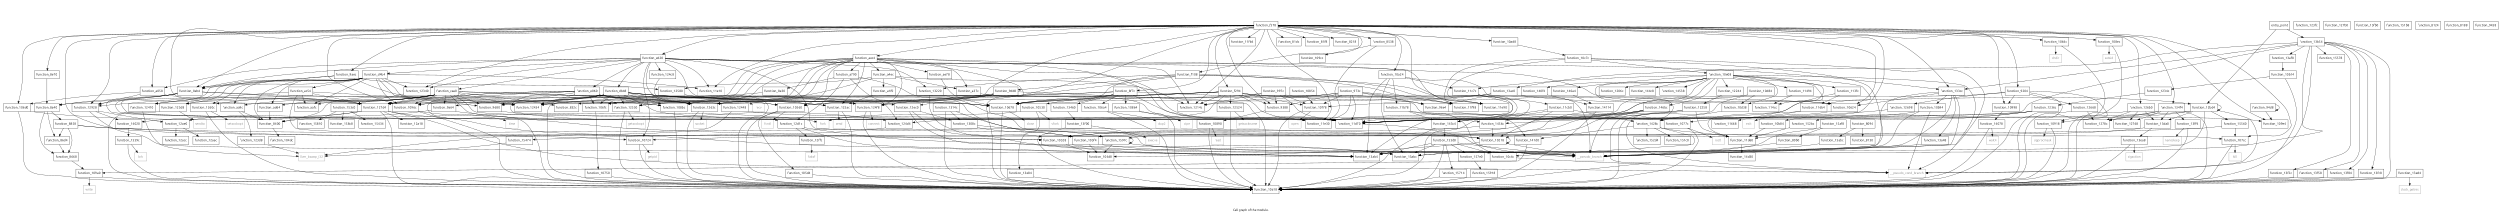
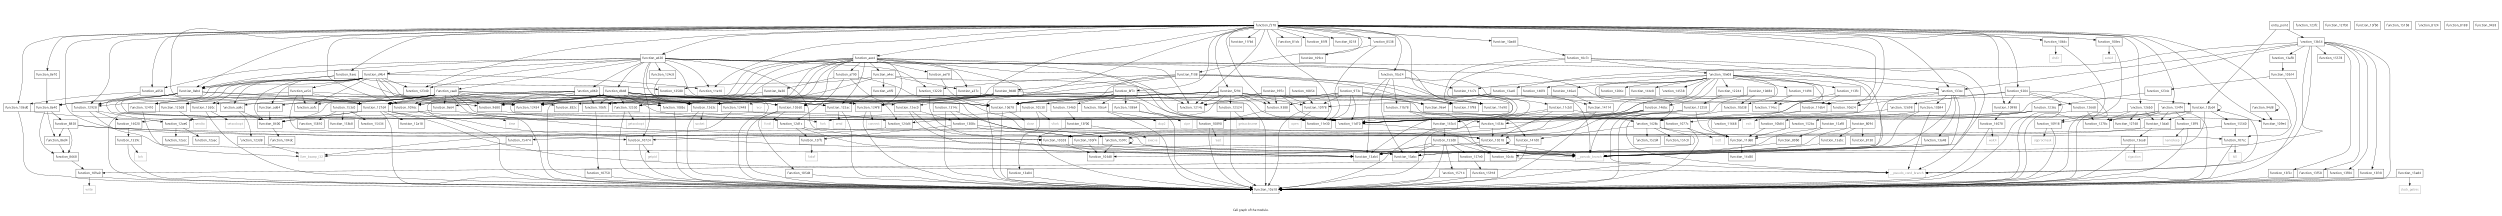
  digraph {
    fontname=Ubuntu
    label="Call graph of the module."
    node [fontname=Ubuntu shape=record]
    edge [fontname=Ubuntu]
    n1 [label="{function_a058}"]
    n2 [label="{function_106d0}"]
    n3 [label="{function_127d4}"]
    n4 [label="{function_12928}"]
    n5 [label="{function_10a18}"]
    n6 [color=gray50 fontcolor=gray50 label="{fork}"]
    n7 [label="{function_13ab4}"]
    n8 [color=gray50 fontcolor=gray50 label="{__pseudo_cond_branch}"]
    n9 [label="{function_12a18}"]
    n10 [label="{function_12ae0}"]
    n11 [label="{function_14020}"]
    n12 [label="{function_a1f0}"]
    n13 [label="{function_125ac}"]
    n14 [color=gray50 fontcolor=gray50 label="{send}"]
    n15 [label="{function_a37c}"]
    n16 [label="{function_11e30}"]
    n17 [label="{function_a4ec}"]
    n18 [label="{function_108bc}"]
    n19 [label="{function_1214c}"]
    n20 [label="{function_12580}"]
    n21 [color=gray50 fontcolor=gray50 label="{recv}"]
    n22 [label="{function_106a4}"]
    n23 [color=gray50 fontcolor=gray50 label="{dup2}"]
    n24 [label="{function_a790}"]
    n25 [label="{function_103f4}"]
    n26 [label="{function_124d4}"]
    n27 [label="{function_12d1c}"]
    n28 [label="{function_8e30}"]
    n29 [color=gray50 fontcolor=gray50 label="{__pseudo_branch}"]
    n30 [label="{function_104d8}"]
    n31 [label="{function_15474}"]
    n32 [label="{function_13abc}"]
    n33 [label="{function_12ffc}"]
    n34 [label="{function_8a40}"]
    n35 [label="{function_aa9c}"]
    n36 [label="{function_123d8}"]
    n37 [label="{function_8400}"]
    n38 [color=gray50 fontcolor=gray50 label="{llvm_bswap_i32}"]
    n39 [label="{function_104dc}"]
    n40 [label="{function_aafc}"]
    n41 [label="{function_ac54}"]
    n42 [label="{function_11d60}"]
    n43 [label="{function_12434}"]
    n44 [label="{function_14d30}"]
    n45 [label="{function_ad64}"]
    n46 [label="{function_ae78}"]
    n47 [label="{function_10678}"]
    n48 [color=gray50 fontcolor=gray50 label="{close}"]
    n49 [label="{function_10b84}"]
    n50 [label="{function_aec4}"]
    n51 [label="{function_106fc}"]
    n52 [label="{function_10560}"]
    n53 [label="{function_1263c}"]
    n54 [label="{function_1096c}"]
    n55 [label="{function_11d70}"]
    n56 [label="{function_124f8}"]
    n57 [label="{function_12550}"]
    n58 [label="{function_10750}"]
    n59 [label="{function_105d4}"]
    n60 [color=gray50 fontcolor=gray50 label="{fcntl}"]
    n61 [color=gray50 fontcolor=gray50 label="{socket}"]
    n62 [color=gray50 fontcolor=gray50 label="{time}"]
    n63 [color=gray50 fontcolor=gray50 label="{connect}"]
    n64 [color=gray50 fontcolor=gray50 label="{getsockopt}"]
    n65 [label="{function_10c7c}"]
    n66 [label="{function_10e08}"]
    n67 [label="{function_143c4}"]
    n68 [label="{function_10d38}"]
    n69 [label="{function_1428c}"]
    n70 [label="{function_113fc}"]
    n71 [label="{function_11494}"]
    n72 [label="{function_114cc}"]
    n73 [label="{function_116b4}"]
    n74 [label="{function_11c7c}"]
    n75 [label="{function_1206c}"]
    n76 [label="{function_12244}"]
    n77 [label="{function_140a4}"]
    n78 [label="{function_140f4}"]
    n79 [label="{function_144c8}"]
    n80 [label="{function_14538}"]
    n81 [label="{function_1456c}"]
    n82 [label="{function_146bc}"]
    n83 [label="{function_155d8}"]
    n84 [label="{function_10c4c}"]
    n85 [label="{function_141d0}"]
    n86 [label="{function_151c0}"]
    n87 [label="{function_152d4}"]
    n88 [label="{function_10b94}"]
    n89 [label="{function_10724}"]
    n90 [color=gray50 fontcolor=gray50 label="{getpid}"]
    n91 [label="{function_10998}"]
    n92 [label="{function_14078}"]
    n93 [color=gray50 fontcolor=gray50 label="{wait4}"]
    n94 [label="{function_10b14}"]
    n95 [label="{function_1234c}"]
    n96 [label="{function_1236c}"]
    n97 [label="{function_1077c}"]
    n98 [color=gray50 fontcolor=gray50 label="{ioctl}"]
    n99 [label="{function_e620}"]
    n100 [label="{function_107cc}"]
    n101 [label="{function_cea0}"]
    n102 [label="{function_d4b4}"]
    n103 [label="{function_e060}"]
    n104 [label="{function_10624}"]
    n105 [label="{function_db48}"]
    n106 [color=gray50 label="{function_11e10}"]
    n107 [label="{function_11e90}"]
    n108 [label="{function_12340}"]
    n109 [label="{function_124c8}"]
    n110 [label="{function_13220}"]
    n111 [label="{function_133cc}"]
    n112 [label="{function_8eb4}"]
    n113 [color=gray50 fontcolor=gray50 label="{kill}"]
    n114 [label="{function_12410}"]
    n115 [label="{function_125d8}"]
    n116 [label="{function_1260c}"]
    n117 [label="{function_12ec0}"]
    n118 [label="{function_832c}"]
    n119 [label="{function_9680}"]
    n120 [label="{function_9a64}"]
    n121 [color=gray50 fontcolor=gray50 label="{exit}"]
    n122 [label="{function_153c0}"]
    n123 [label="{function_12448}"]
    n124 [label="{function_10218}"]
    n125 [label="{function_10328}"]
    n126 [label="{function_13a48}"]
    n127 [color=gray50 fontcolor=gray50 label="{sendto}"]
    n128 [color=gray50 fontcolor=gray50 label="{setsockopt}"]
    n129 [label="{function_1308c}"]
    n130 [label="{function_107f8}"]
    n131 [color=gray50 fontcolor=gray50 label="{open}"]
    n132 [label="{function_f108}"]
    n133 [label="{function_11f98}"]
    n134 [label="{function_9dd8}"]
    n135 [label="{function_10854}"]
    n136 [label="{function_f294}"]
    n137 [label="{function_12524}"]
    n138 [label="{function_9388}"]
    n139 [color=gray50 fontcolor=gray50 label="{getsockname}"]
    n140 [label="{function_10890}"]
    n141 [label="{function_10864}"]
    n142 [color=gray50 fontcolor=gray50 label="{pipe}"]
    n143 [label="{function_109a0}"]
    n144 [color=gray50 fontcolor=gray50 label="{write}"]
    n145 [label="{function_109cc}"]
    n146 [label="{function_f578}"]
    n147 [label="{function_1064c}"]
    n148 [label="{function_108ec}"]
    n149 [label="{function_109e4}"]
    n150 [label="{function_10ad8}"]
    n151 [label="{function_11fb4}"]
    n152 [label="{function_126b0}"]
    n153 [label="{function_134f4}"]
    n154 [label="{function_81dc}"]
    n155 [label="{function_81f8}"]
    n156 [label="{function_8218}"]
    n157 [label="{function_8538}"]
    n158 [label="{function_10a24}"]
    n159 [label="{function_8e70}"]
    n160 [label="{function_8f7c}"]
    n161 [label="{function_9204}"]
    n162 [label="{function_9aec}"]
    n163 [color=gray50 fontcolor=gray50 label="{chdir}"]
    n164 [color=gray50 fontcolor=gray50 label="{setsid}"]
    n165 [label="{function_1278c}"]
    n166 [label="{function_12768}"]
    n167 [label="{function_13da0}"]
    n168 [label="{function_10918}"]
    n169 [label="{function_13ff4}"]
    n170 [label="{function_11b78}"]
    n171 [label="{function_10530}"]
    n172 [label="{function_13460}"]
    n173 [label="{function_12668}"]
    n174 [label="{function_12698}"]
    n175 [color=gray50 fontcolor=gray50 label="{read}"]
    n176 [label="{function_13e84}"]
    n177 [color=gray50 fontcolor=gray50 label="{vfork}"]
    n178 [color=gray50 fontcolor=gray50 label="{sigprocmask}"]
    n179 [label="{function_10d84}"]
    n180 [label="{function_11668}"]
    n181 [label="{function_11cb0}"]
    n182 [label="{function_12258}"]
    n183 [label="{function_14114}"]
    n184 [label="{function_1597c}"]
    n185 [label="{function_15434}"]
    n186 [label="{function_15810}"]
    n187 [label="{function_158c8}"]
    n188 [label="{function_152bc}"]
    n189 [label="{function_123fc}"]
    n190 [label="{function_13ea8}"]
    n191 [label="{function_127b0}"]
    n192 [label="{function_12aac}"]
    n193 [label="{function_12acc}"]
    n194 [label="{function_1559c}"]
    n195 [label="{function_12bd4}"]
    n196 [label="{function_15560}"]
    n197 [color=gray50 fontcolor=gray50 label="{fabsf}"]
    n198 [label="{function_1314c}"]
    n199 [label="{function_13f00}"]
    n200 [color=gray50 fontcolor=gray50 label="{execve}"]
    n201 [color=gray50 fontcolor=gray50 label="{nanosleep}"]
    n202 [label="{function_13ac0}"]
    n203 [label="{function_13af8}"]
    n204 [label="{function_13b54}"]
    n205 [label="{function_13f2c}"]
    n206 [label="{function_13f58}"]
    n207 [label="{function_13f84}"]
    n208 [label="{function_13fc8}"]
    n209 [label="{function_15578}"]
    n210 [color=gray50 fontcolor=gray50 label="{sigaction}"]
    n211 [label="{function_13ed4}"]
    n212 [color=gray50 fontcolor=gray50 label="{clock_getres}"]
    n213 [label="{function_13fb0}"]
    n214 [color=gray50 fontcolor=gray50 label="{brk}"]
    n215 [label="{function_15714}"]
    n216 [label="{function_157e0}"]
    n217 [label="{function_151b8}"]
    n218 [label="{function_15918}"]
    n219 [label="{function_15abc}"]
    n220 [label="{function_15af8}"]
    n221 [label="{function_80b0}"]
    n222 [label="{function_8094}"]
    n223 [label="{function_8130}"]
    n224 [label="{function_8124}"]
    n225 [label="{function_8188}"]
    n226 [label="{entry_point}"]
    n227 [label="{function_8668}"]
    n228 [label="{function_86d4}"]
    n229 [label="{function_8858}"]
    n230 [label="{function_9458}"]
    n231 [label="{function_94d8}"]
    n232 [label="{function_96e4}"]
    n233 [label="{function_973c}"]
    n234 [label="{function_997c}"]
    n1 -> n2
    n1 -> n3
    n1 -> n4
    n2 -> n5
    n2 -> n6
    n3 -> n5
    n3 -> n7
    n3 -> n8
    n3 -> n9
    n3 -> n10
    n3 -> n11
    n4 -> n7
    n4 -> n10
    n4 -> n11
    n10 -> n192
    n10 -> n193
    n11 -> n194
    n12 -> n13
    n13 -> n5
    n13 -> n14
    n15 -> n16
    n17 -> n12
    n17 -> n15
    n17 -> n18
    n17 -> n19
    n17 -> n20
    n18 -> n5
    n20 -> n5
    n20 -> n21
    n22 -> n5
    n22 -> n23
    n24 -> n25
    n24 -> n26
    n24 -> n27
    n24 -> n28
    n25 -> n29
    n25 -> n30
    n26 -> n31
    n27 -> n7
    n27 -> n32
    n27 -> n33
    n28 -> n34
    n31 -> n38
    n33 -> n197
    n34 -> n227
    n34 -> n228
    n34 -> n229
    n35 -> n36
    n35 -> n37
    n36 -> n38
    n37 -> n39
    n41 -> n3
    n41 -> n4
    n41 -> n40
    n41 -> n42
    n41 -> n43
    n42 -> n44
    n45 -> n37
    n46 -> n47
    n47 -> n5
    n47 -> n48
    n49 -> n42
    n50 -> n3
    n50 -> n5
    n50 -> n13
    n50 -> n15
    n50 -> n16
    n50 -> n17
    n50 -> n18
    n50 -> n19
    n50 -> n24
    n50 -> n43
    n50 -> n46
    n50 -> n51
    n50 -> n52
    n50 -> n53
    n50 -> n54
    n50 -> n55
    n50 -> n56
    n50 -> n57
    n51 -> n58
    n52 -> n5
    n52 -> n59
    n52 -> n60
    n53 -> n5
    n53 -> n61
    n54 -> n5
    n54 -> n62
    n55 -> n29
    n56 -> n5
    n56 -> n63
    n57 -> n5
    n57 -> n64
    n58 -> n5
    n59 -> n5
    n65 -> n7
    n65 -> n29
    n65 -> n32
    n65 -> n66
    n65 -> n67
    n66 -> n5
    n66 -> n8
    n66 -> n16
    n66 -> n68
    n66 -> n69
    n66 -> n70
    n66 -> n71
    n66 -> n72
    n66 -> n73
    n66 -> n74
    n66 -> n75
    n66 -> n76
    n66 -> n77
    n66 -> n78
    n66 -> n79
    n66 -> n80
    n66 -> n81
    n66 -> n82
    n67 -> n5
    n67 -> n83
    n68 -> n69
    n69 -> n42
    n69 -> n84
    n69 -> n85
    n69 -> n86
    n69 -> n87
    n70 -> n55
    n70 -> n73
    n71 -> n72
    n73 -> n42
    n73 -> n180
    n74 -> n16
    n74 -> n181
    n76 -> n182
    n77 -> n183
    n78 -> n183
    n81 -> n124
    n81 -> n125
    n82 -> n25
    n82 -> n29
    n82 -> n55
    n82 -> n124
    n82 -> n125
    n82 -> n184
    n83 -> n5
    n83 -> n7
    n83 -> n29
    n83 -> n32
    n83 -> n84
    n83 -> n215
    n83 -> n216
    n84 -> n8
    n85 -> n143
    n88 -> n7
    n88 -> n8
    n88 -> n49
    n89 -> n5
    n89 -> n90
    n91 -> n92
    n92 -> n5
    n92 -> n93
    n94 -> n5
    n94 -> n95
    n95 -> n96
    n96 -> n55
    n96 -> n97
    n96 -> n188
    n97 -> n5
    n97 -> n98
    n99 -> n1
    n99 -> n47
    n99 -> n53
    n99 -> n89
    n99 -> n100
    n99 -> n101
    n99 -> n102
    n99 -> n103
    n99 -> n104
    n99 -> n105
    n99 -> n106
    n99 -> n107
    n99 -> n108
    n99 -> n109
    n99 -> n110
    n99 -> n111
    n99 -> n112
    n100 -> n5
    n100 -> n113
    n101 -> n3
    n101 -> n27
    n101 -> n35
    n101 -> n37
    n101 -> n40
    n101 -> n43
    n101 -> n45
    n101 -> n53
    n101 -> n54
    n101 -> n55
    n101 -> n114
    n101 -> n115
    n101 -> n116
    n101 -> n117
    n101 -> n118
    n101 -> n119
    n101 -> n120
    n102 -> n35
    n102 -> n37
    n102 -> n40
    n102 -> n41
    n102 -> n43
    n102 -> n45
    n102 -> n54
    n102 -> n106
    n102 -> n108
    n102 -> n112
    n102 -> n114
    n102 -> n115
    n102 -> n116
    n102 -> n119
    n103 -> n3
    n103 -> n5
    n103 -> n18
    n103 -> n43
    n103 -> n47
    n103 -> n51
    n103 -> n52
    n103 -> n53
    n103 -> n54
    n103 -> n55
    n103 -> n56
    n103 -> n57
    n103 -> n119
    n104 -> n121
    n105 -> n3
    n105 -> n5
    n105 -> n13
    n105 -> n18
    n105 -> n43
    n105 -> n47
    n105 -> n51
    n105 -> n52
    n105 -> n53
    n105 -> n54
    n105 -> n55
    n105 -> n56
    n105 -> n57
    n105 -> n119
    n105 -> n120
    n108 -> n122
    n109 -> n123
    n110 -> n124
    n110 -> n125
    n111 -> n7
    n111 -> n29
    n111 -> n32
    n111 -> n88
    n111 -> n104
    n111 -> n126
    n112 -> n3
    n112 -> n4
    n112 -> n13
    n112 -> n16
    n112 -> n34
    n112 -> n55
    n114 -> n38
    n115 -> n5
    n115 -> n127
    n116 -> n5
    n116 -> n128
    n117 -> n7
    n117 -> n32
    n117 -> n129
    n119 -> n26
    n120 -> n37
    n120 -> n125
    n122 -> n185
    n122 -> n186
    n122 -> n187
    n123 -> n38
    n123 -> n81
    n124 -> n29
    n124 -> n30
    n124 -> n124
    n125 -> n29
    n125 -> n30
    n126 -> n29
    n129 -> n25
+   n129 -> n33
    n129 -> n184
    n130 -> n5
    n130 -> n131
    n132 -> n47
    n132 -> n53
    n132 -> n55
    n132 -> n107
    n132 -> n110
    n132 -> n133
    n132 -> n134
    n134 -> n5
    n134 -> n18
    n134 -> n43
    n134 -> n52
    n134 -> n56
    n134 -> n57
    n134 -> n119
    n135 -> n130
    n136 -> n19
    n136 -> n26
    n136 -> n43
    n136 -> n47
    n136 -> n53
    n136 -> n55
    n136 -> n56
    n136 -> n97
    n136 -> n130
    n136 -> n133
    n136 -> n137
    n136 -> n138
    n137 -> n5
    n137 -> n139
    n138 -> n140
    n140 -> n5
    n140 -> n175
    n141 -> n5
    n141 -> n142
    n143 -> n5
    n143 -> n144
    n146 -> n1
    n146 -> n2
    n146 -> n3
    n146 -> n4
    n146 -> n16
    n146 -> n19
    n146 -> n50
    n146 -> n54
    n146 -> n55
    n146 -> n89
    n146 -> n91
    n146 -> n99
    n146 -> n100
    n146 -> n104
    n146 -> n106
    n146 -> n108
    n146 -> n111
    n146 -> n112
    n146 -> n117
    n146 -> n118
    n146 -> n132
    n146 -> n133
    n146 -> n136
    n146 -> n138
    n146 -> n147
    n146 -> n148
    n146 -> n149
    n146 -> n150
    n146 -> n151
    n146 -> n152
    n146 -> n153
    n146 -> n154
    n146 -> n155
    n146 -> n156
    n146 -> n157
    n146 -> n158
    n146 -> n159
    n146 -> n160
    n146 -> n161
    n146 -> n162
    n147 -> n5
    n147 -> n163
    n148 -> n5
    n148 -> n164
    n150 -> n65
    n152 -> n5
    n152 -> n165
    n152 -> n166
    n152 -> n167
    n153 -> n5
    n153 -> n165
    n153 -> n166
    n153 -> n167
    n153 -> n168
    n153 -> n169
    n157 -> n16
    n157 -> n145
    n158 -> n7
    n158 -> n29
    n158 -> n32
    n158 -> n74
    n158 -> n170
    n159 -> n34
    n160 -> n3
    n160 -> n22
    n160 -> n47
    n160 -> n51
    n160 -> n55
    n160 -> n104
    n160 -> n141
    n160 -> n171
    n160 -> n172
    n161 -> n5
    n161 -> n47
    n161 -> n91
    n161 -> n168
    n161 -> n173
    n161 -> n174
    n162 -> n18
    n162 -> n20
    n162 -> n55
    n162 -> n112
    n167 -> n42
    n167 -> n190
    n168 -> n5
    n168 -> n178
    n169 -> n5
    n169 -> n201
    n170 -> n67
    n170 -> n84
    n170 -> n85
    n171 -> n6
    n171 -> n176
    n171 -> n177
    n172 -> n199
    n173 -> n5
    n173 -> n165
    n174 -> n55
    n176 -> n5
    n179 -> n8
    n179 -> n16
    n179 -> n68
    n181 -> n5
    n181 -> n67
    n181 -> n69
    n181 -> n124
    n182 -> n5
    n182 -> n16
    n182 -> n42
    n182 -> n81
    n183 -> n5
    n184 -> n29
    n184 -> n30
    n184 -> n184
    n188 -> n42
    n190 -> n5
    n190 -> n210
    n194 -> n5
    n194 -> n214
    n195 -> n7
    n195 -> n8
    n195 -> n55
    n195 -> n165
    n195 -> n167
    n195 -> n195
    n195 -> n196
    n196 -> n89
    n196 -> n100
    n198 -> n5
    n198 -> n29
    n198 -> n129
    n199 -> n5
    n199 -> n200
    n202 -> n52
    n202 -> n130
    n202 -> n195
    n203 -> n94
    n204 -> n5
    n204 -> n8
    n204 -> n29
    n204 -> n55
    n204 -> n111
    n204 -> n202
    n204 -> n203
    n204 -> n205
    n204 -> n206
    n204 -> n207
    n204 -> n208
    n204 -> n209
    n205 -> n5
    n206 -> n5
    n207 -> n5
    n208 -> n5
    n211 -> n5
    n211 -> n212
    n215 -> n5
    n216 -> n218
    n218 -> n5
    n219 -> n29
    n220 -> n29
    n220 -> n221
    n221 -> n29
+   n222 -> n29
    n222 -> n219
    n222 -> n223
    n226 -> n195
    n226 -> n204
    n227 -> n143
    n228 -> n227
    n229 -> n124
    n229 -> n125
    n229 -> n227
    n229 -> n228
    n231 -> n149
    n231 -> n231
    n232 -> n149
    n233 -> n16
    n233 -> n19
    n233 -> n47
    n233 -> n55
    n233 -> n107
    n233 -> n130
    n233 -> n133
    n233 -> n138
    n233 -> n232
    n234 -> n19
    n234 -> n47
    n234 -> n55
    n234 -> n130
    n234 -> n138
    n234 -> n232
  }
